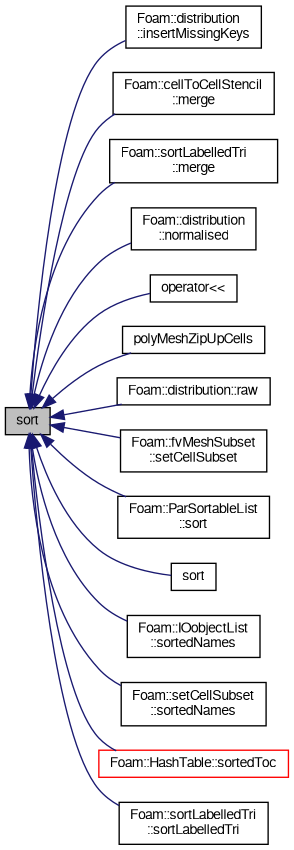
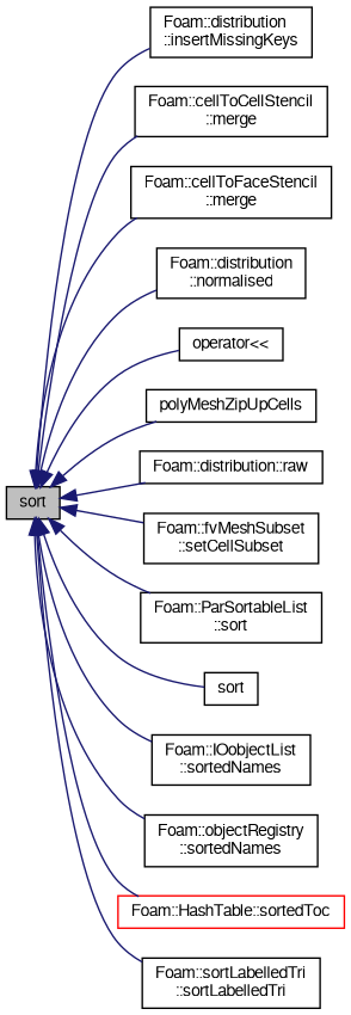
  digraph {
    rankdir=LR
    node [color=black fontname=FreeSans fontsize=10 shape=record]
    edge [color=midnightblue dir=back fontname=FreeSans fontsize=10 labelfontname=FreeSans labelfontsize=10 style=solid]
    n1 [fillcolor=grey75 fontcolor=black height=0.2 label=sort style=filled width=0.4]
    n2 [height=0.2 label="Foam::distribution\l::insertMissingKeys" width=0.4]
    n3 [height=0.2 label="Foam::cellToCellStencil\l::merge" width=0.4]
-   n4 [height=0.2 label="Foam::sortLabelledTri\l::merge" width=0.4]
+   n4 [height=0.2 label="Foam::cellToFaceStencil\l::merge" width=0.4]
    n5 [height=0.2 label="Foam::distribution\l::normalised" width=0.4]
    n6 [height=0.2 label="operator\<\<" width=0.4]
    n7 [height=0.2 label=polyMeshZipUpCells width=0.4]
    n8 [height=0.2 label="Foam::distribution::raw" width=0.4]
    n9 [height=0.2 label="Foam::fvMeshSubset\l::setCellSubset" width=0.4]
    n10 [height=0.2 label="Foam::ParSortableList\l::sort" width=0.4]
    n11 [height=0.2 label=sort width=0.4]
    n12 [height=0.2 label="Foam::IOobjectList\l::sortedNames" width=0.4]
-   n13 [height=0.2 label="Foam::setCellSubset\l::sortedNames" width=0.4]
+   n13 [height=0.2 label="Foam::objectRegistry\l::sortedNames" width=0.4]
    n14 [color=red height=0.2 label="Foam::HashTable::sortedToc" width=0.4]
    n15 [height=0.2 label="Foam::sortLabelledTri\l::sortLabelledTri" width=0.4]
    n1 -> n2
    n1 -> n3
    n1 -> n4
    n1 -> n5
    n1 -> n6
    n1 -> n7
    n1 -> n8
    n1 -> n9
    n1 -> n10
    n1 -> n11
    n1 -> n12
    n1 -> n13
    n1 -> n14
    n1 -> n15
  }
